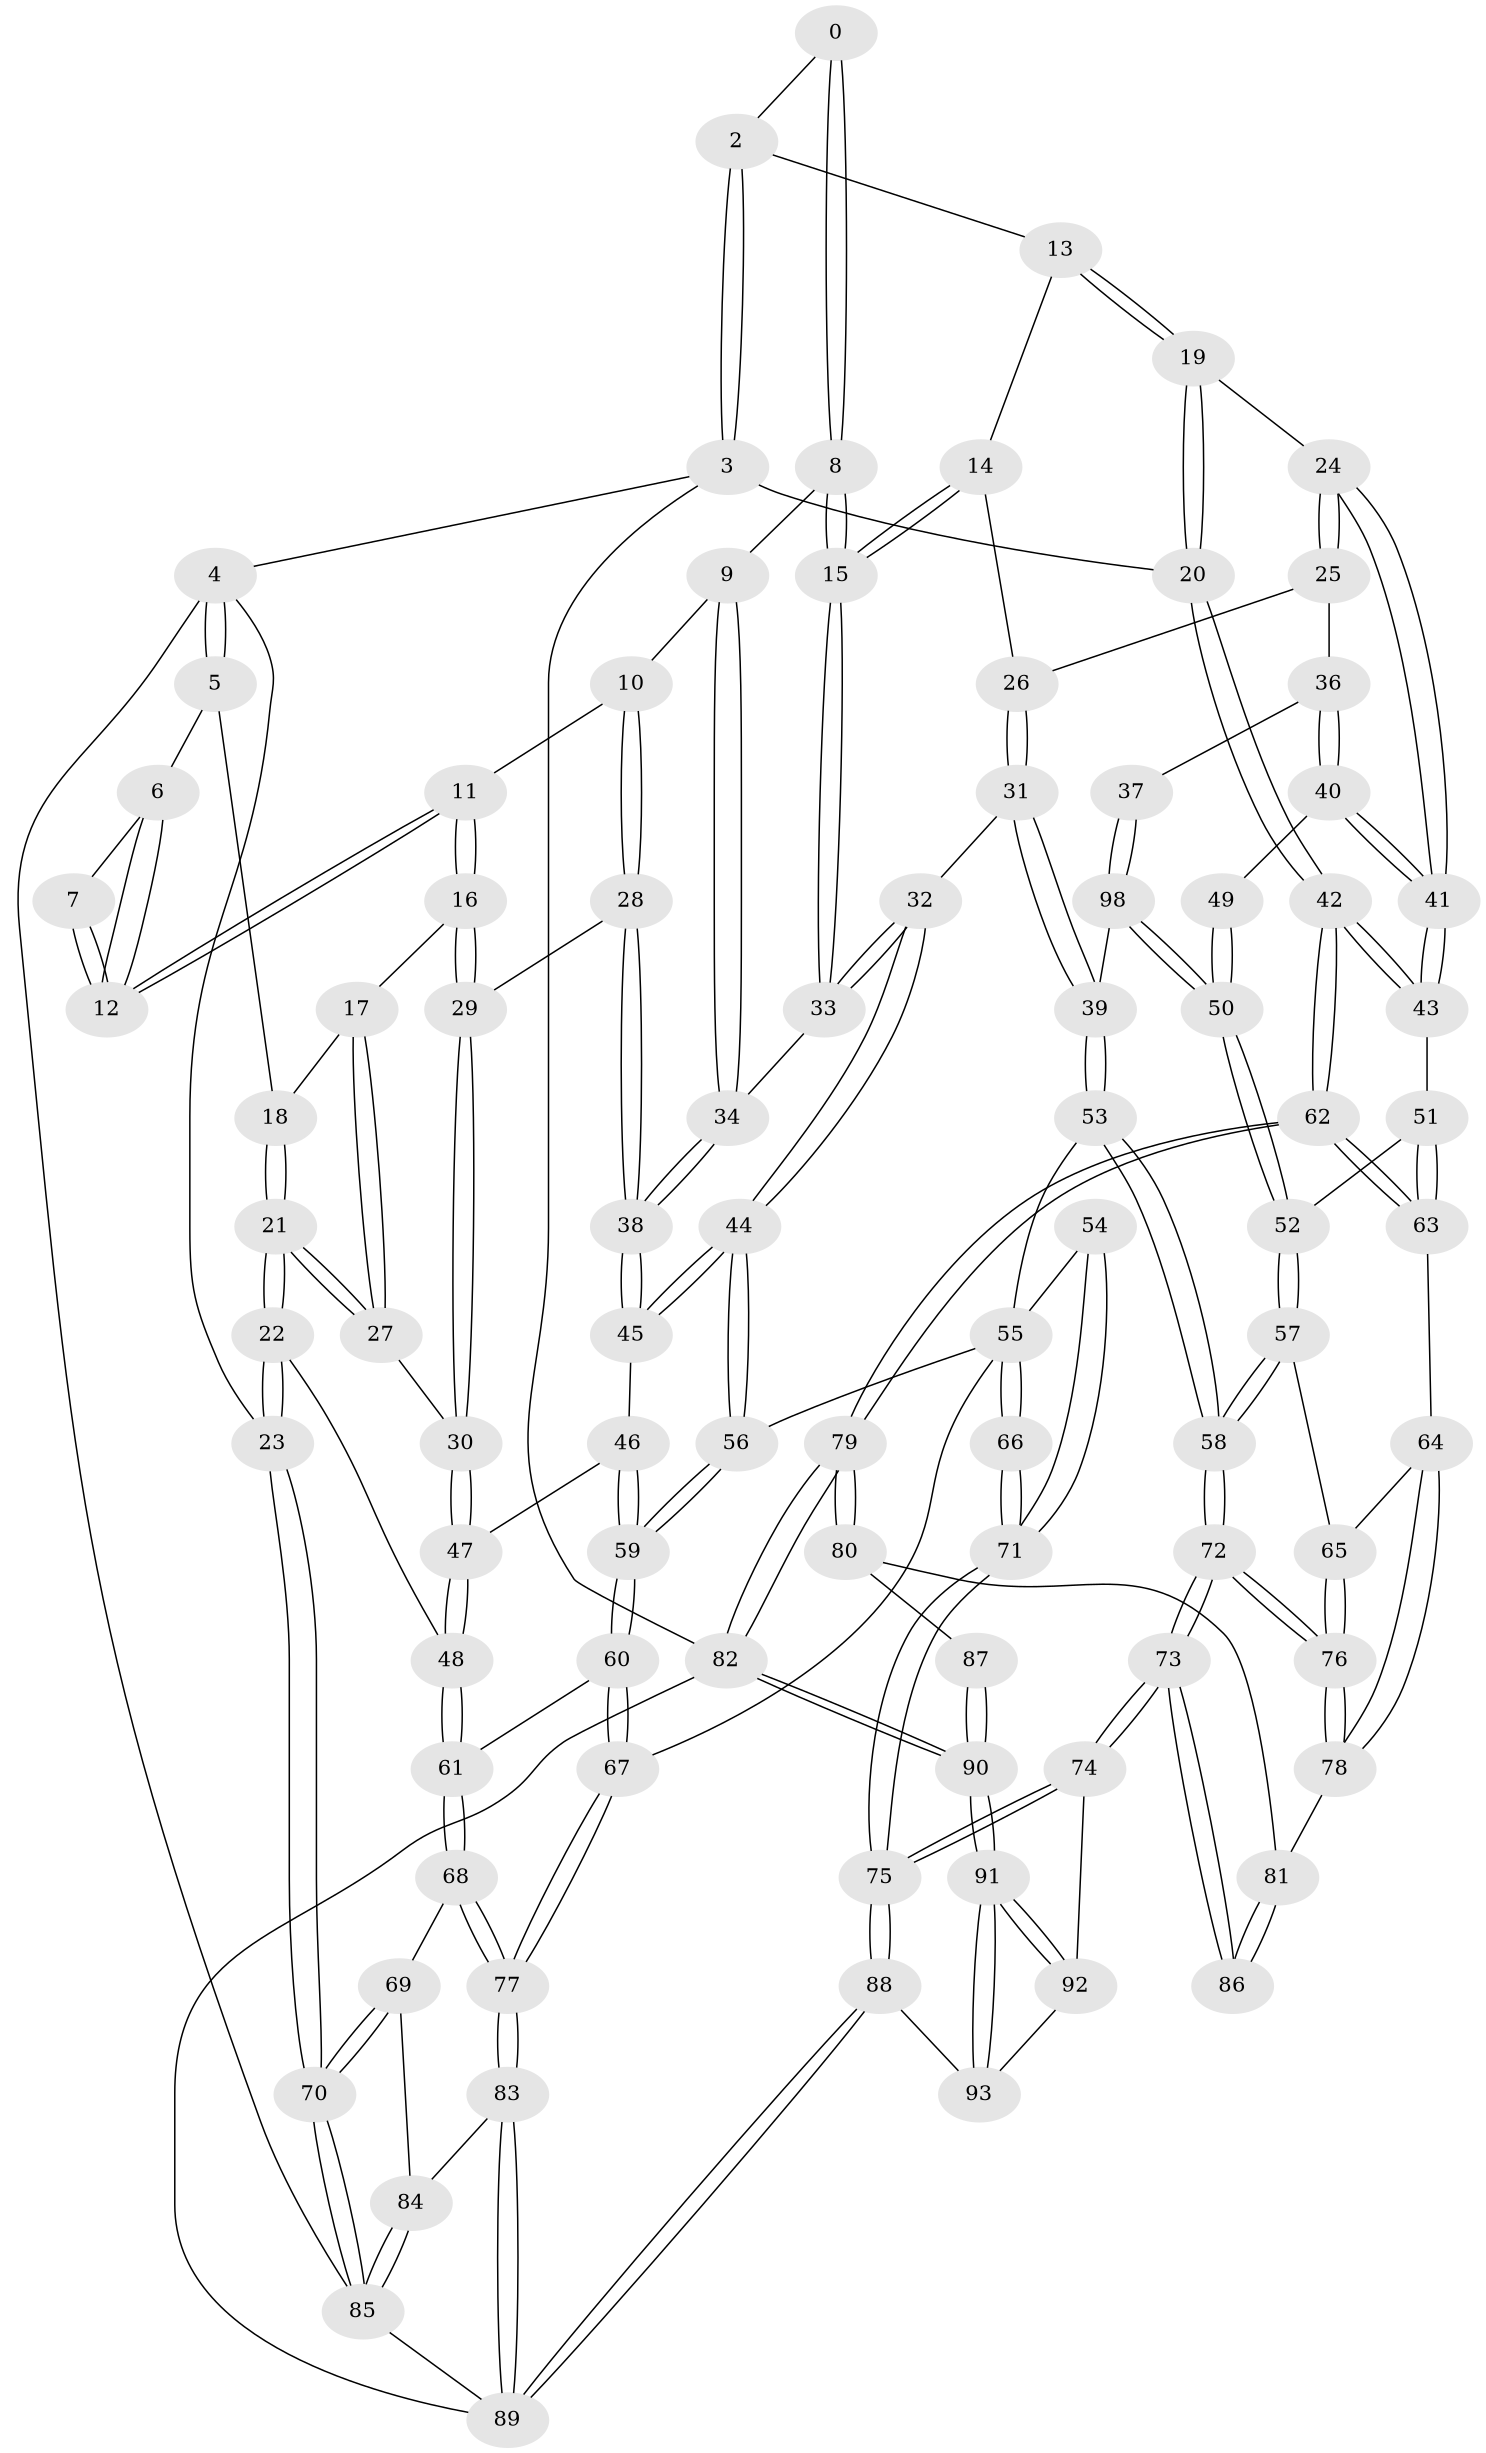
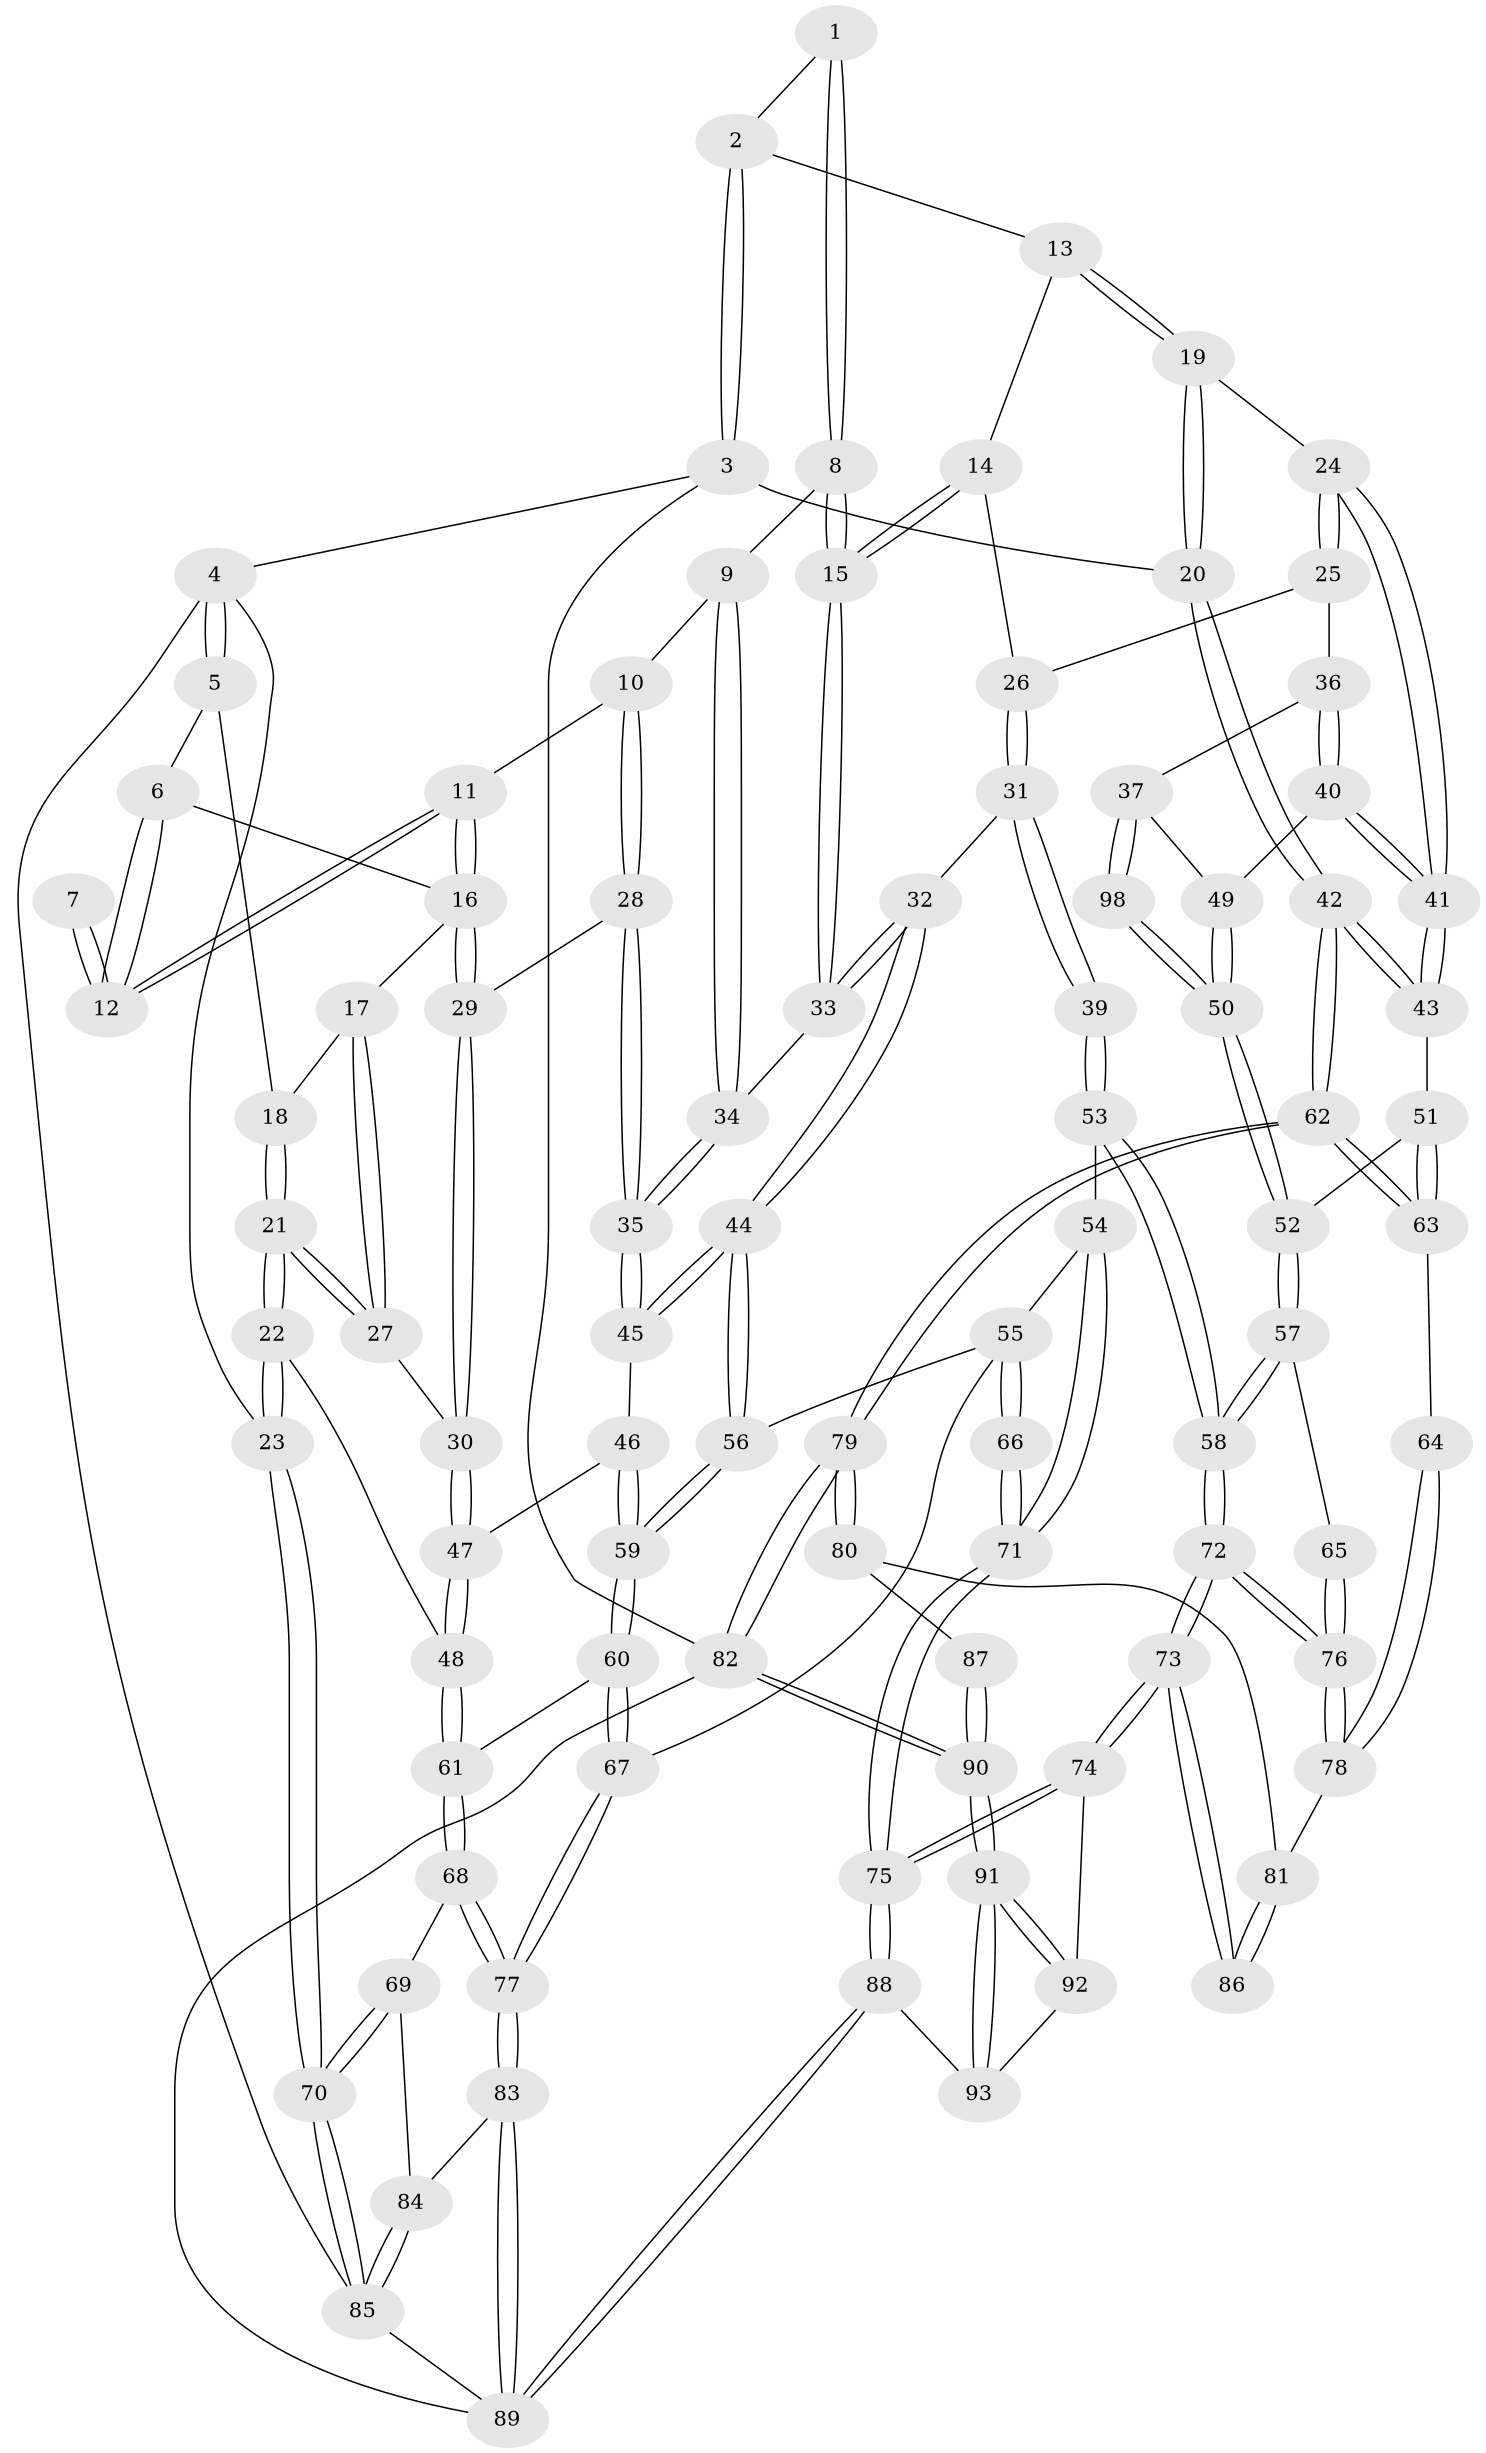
  graph {
    node [color=gray90 style=filled]
-   1 [label=0]
+   1
    2
    8
    3
    13
    9
    15
    4
    20
    82
    14
    19
    5
    23
    85
    42
    89
    90
    6
    18
    70
    7
    12
    21
    10
    34
    33
    11
    28
-   35 [label=38]
+   35
    16
    29
    17
    26
    24
    31
    27
    30
    22
    25
    41
    43
    62
    48
    61
    36
    37
    40
    32
    39
    47
    45
    44
    53
    56
    46
    n57 [label=98]
    49
    50
    52
    54
    58
    51
    63
    79
    59
    60
    68
    57
    64
    65
    55
    71
    72
    66
    67
    75
    76
    73
    77
    69
    80
    78
    81
    83
    84
    88
    74
    86
    92
    93
    87
    91
    1 -- 2
    1 -- 8
    1 -- 8
    2 -- 3
    2 -- 3
    2 -- 13
    8 -- 9
    8 -- 15
    8 -- 15
    3 -- 4
    3 -- 20
    3 -- 82
    13 -- 14
    13 -- 19
    13 -- 19
    9 -- 10
    9 -- 34
    9 -- 34
    15 -- 33
    15 -- 33
    4 -- 5
    4 -- 5
    4 -- 23
    4 -- 85
    20 -- 42
    20 -- 42
    82 -- 89
    82 -- 90
    82 -- 90
    14 -- 15
    14 -- 15
    14 -- 26
    19 -- 20
    19 -- 20
    19 -- 24
    5 -- 6
    5 -- 18
    23 -- 70
    23 -- 70
    85 -- 89
    42 -- 43
    42 -- 43
    42 -- 62
    42 -- 62
    90 -- 91
    90 -- 91
-   6 -- 7
+   6 -- 16
    6 -- 12
    6 -- 12
    18 -- 21
    18 -- 21
    70 -- 85
    70 -- 85
    7 -- 12
    7 -- 12
    21 -- 27
    21 -- 27
    21 -- 22
    21 -- 22
    10 -- 11
    10 -- 28
    10 -- 28
    34 -- 35
    34 -- 35
    33 -- 34
    11 -- 12
    11 -- 12
    11 -- 16
    11 -- 16
    28 -- 35
    28 -- 35
    28 -- 29
    35 -- 45
    35 -- 45
    16 -- 29
    16 -- 29
    16 -- 17
    29 -- 30
    29 -- 30
    17 -- 18
    17 -- 27
    17 -- 27
    26 -- 31
    26 -- 31
    24 -- 25
    24 -- 25
    24 -- 41
    24 -- 41
    31 -- 32
    31 -- 39
    31 -- 39
    27 -- 30
    30 -- 47
    30 -- 47
    22 -- 23
    22 -- 23
    22 -- 48
    25 -- 26
    25 -- 36
    41 -- 43
    41 -- 43
    43 -- 51
    62 -- 63
    62 -- 63
    62 -- 79
    62 -- 79
    48 -- 61
    48 -- 61
    61 -- 68
    61 -- 68
    36 -- 37
    36 -- 40
    36 -- 40
    37 -- n57
    37 -- n57
+   37 -- 49
    40 -- 41
    40 -- 41
    40 -- 49
    32 -- 33
    32 -- 33
    32 -- 44
    32 -- 44
    39 -- 53
    39 -- 53
    47 -- 48
    47 -- 48
    45 -- 46
    44 -- 45
    44 -- 45
    44 -- 56
    44 -- 56
-   53 -- 55
+   53 -- 54
    53 -- 58
    53 -- 58
    56 -- 59
    56 -- 59
    46 -- 47
    46 -- 59
    46 -- 59
-   n57 -- 39
    n57 -- 50
    n57 -- 50
    49 -- 50
    49 -- 50
    50 -- 52
    50 -- 52
    52 -- 57
    52 -- 57
    54 -- 55
    54 -- 71
    54 -- 71
    58 -- 72
    58 -- 72
    51 -- 52
    51 -- 63
    51 -- 63
    63 -- 64
    79 -- 82
    79 -- 82
    79 -- 80
    79 -- 80
    59 -- 60
    59 -- 60
    60 -- 61
    60 -- 67
    60 -- 67
    68 -- 77
    68 -- 77
    68 -- 69
    57 -- 58
    57 -- 58
    57 -- 65
-   64 -- 65
    64 -- 78
    64 -- 78
    65 -- 76
    65 -- 76
    55 -- 56
    55 -- 66
    55 -- 66
    55 -- 67
    71 -- 75
    71 -- 75
    72 -- 76
    72 -- 76
    72 -- 73
    72 -- 73
    66 -- 71
    66 -- 71
    67 -- 77
    67 -- 77
    75 -- 88
    75 -- 88
    76 -- 78
    76 -- 78
    73 -- 74
    73 -- 74
    73 -- 86
    73 -- 86
    77 -- 83
    77 -- 83
    69 -- 70
    69 -- 70
    69 -- 84
    80 -- 81
    80 -- 87
    78 -- 81
    81 -- 86
    81 -- 86
    83 -- 89
    83 -- 89
    83 -- 84
    84 -- 85
    84 -- 85
    88 -- 89
    88 -- 89
    88 -- 93
    74 -- 75
    74 -- 75
    74 -- 92
    92 -- 93
    87 -- 90
    87 -- 90
    91 -- 92
    91 -- 92
    91 -- 93
    91 -- 93
  }
